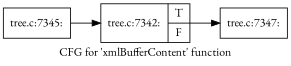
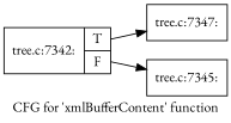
  digraph {
    fontname="EB Garamond"
    label="CFG for 'xmlBufferContent' function"
    rankdir=LR
    node [fontname="EB Garamond" shape=record]
    edge [fontname="EB Garamond"]
    n1 [label="{tree.c:7342:|{<s0>T|<s1>F}}"]
    n2 [label="{tree.c:7347:}"]
    n3 [label="{tree.c:7345:}"]
    n1 -> n2
-   n3 -> n1
+   n1 -> n3
  }
